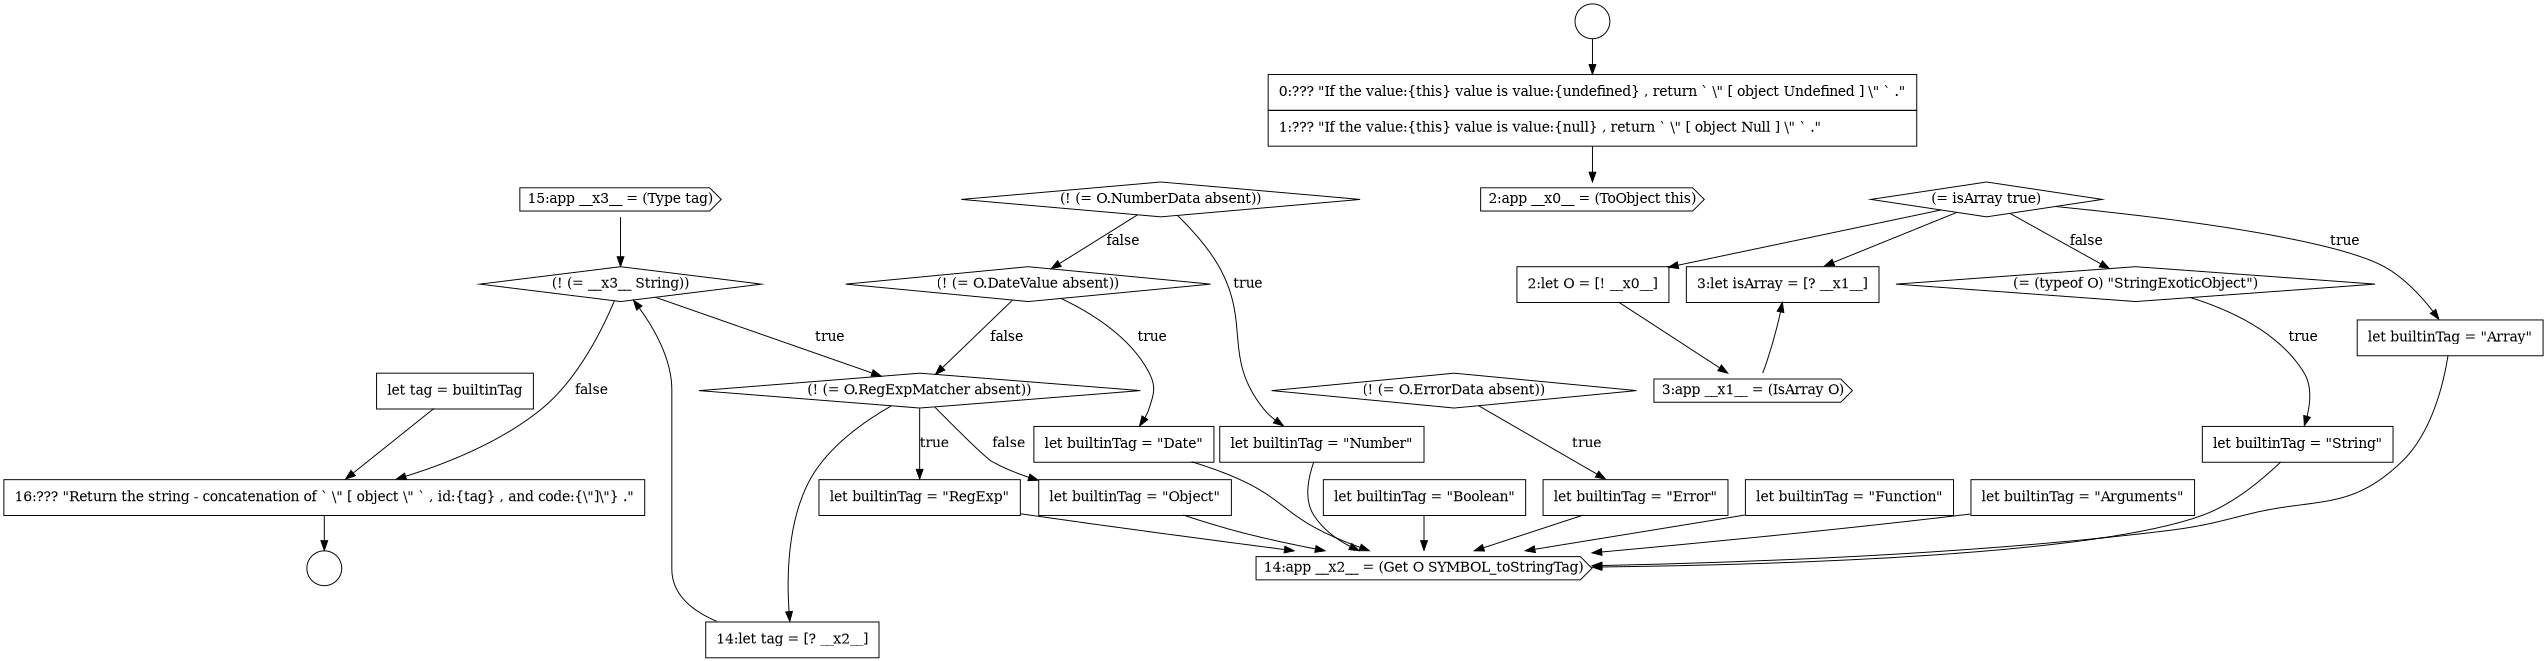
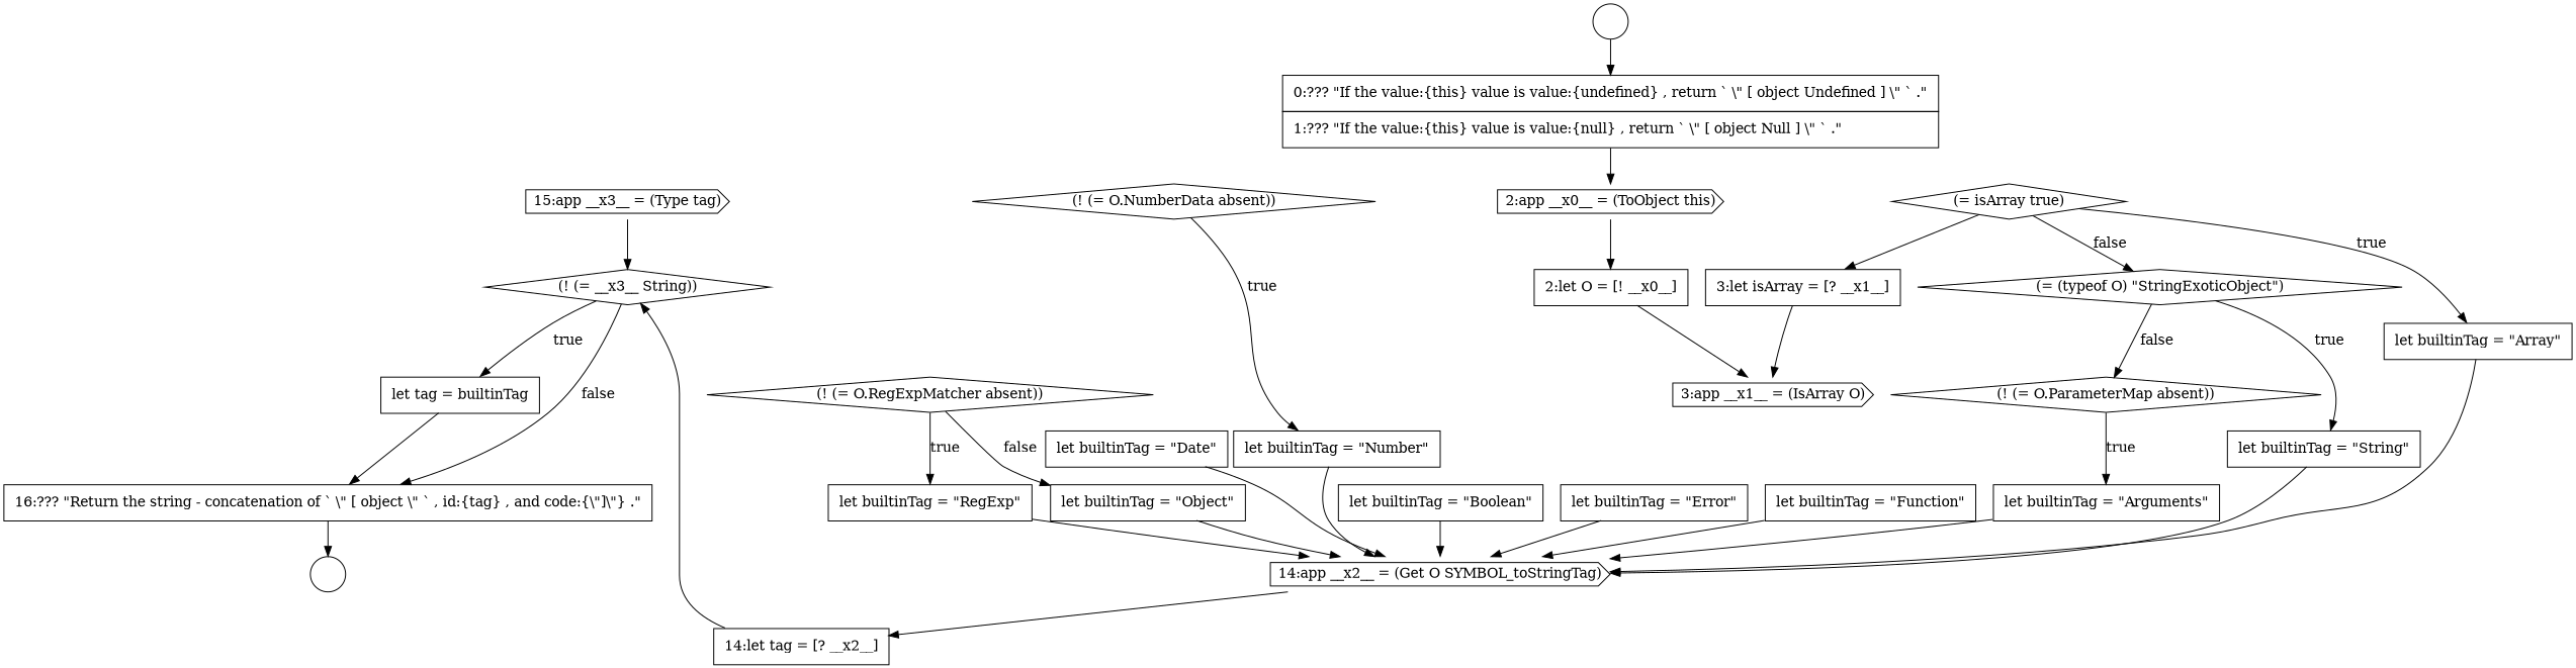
  digraph {
    node [color=black fillcolor=white shape=none style=filled margin=0]
    edge [color=black]
    n1 [label=<<font color="black">15:app __x3__ = (Type tag)</font>> shape=cds margin=""]
    n2 [label=<<font color="black">(! (= __x3__ String))</font>> shape=diamond margin=""]
    n3 [label=<<font color="black">     <table border="0" cellborder="1" cellspacing="0" cellpadding="10">       <tr><td align="left">let tag = builtinTag</td></tr>     </table>   </font>>]
    n4 [label=<<font color="black">     <table border="0" cellborder="1" cellspacing="0" cellpadding="10">       <tr><td align="left">16:??? &quot;Return the string - concatenation of ` \&quot; [ object \&quot; ` , id:{tag} , and code:{\&quot;]\&quot;} .&quot;</td></tr>     </table>   </font>>]
    n5 [label=<<font color="black">(= (typeof O) &quot;StringExoticObject&quot;)</font>> shape=diamond margin=""]
+   n6 [label=<<font color="black">(! (= O.ParameterMap absent))</font>> shape=diamond margin=""]
    n7 [label=<<font color="black">     <table border="0" cellborder="1" cellspacing="0" cellpadding="10">       <tr><td align="left">let builtinTag = &quot;String&quot;</td></tr>     </table>   </font>>]
    n8 [label=<<font color="black">     <table border="0" cellborder="1" cellspacing="0" cellpadding="10">       <tr><td align="left">let builtinTag = &quot;Arguments&quot;</td></tr>     </table>   </font>>]
    n9 [label=<<font color="black">14:app __x2__ = (Get O SYMBOL_toStringTag)</font>> shape=cds margin=""]
    n10 [label=<<font color="black">(! (= O.NumberData absent))</font>> shape=diamond margin=""]
    n11 [label=<<font color="black">     <table border="0" cellborder="1" cellspacing="0" cellpadding="10">       <tr><td align="left">let builtinTag = &quot;Number&quot;</td></tr>     </table>   </font>>]
-   n12 [label=<<font color="black">(! (= O.DateValue absent))</font>> shape=diamond margin=""]
    n13 [label=<<font color="black">(! (= O.RegExpMatcher absent))</font>> shape=diamond margin=""]
    n14 [label=<<font color="black">     <table border="0" cellborder="1" cellspacing="0" cellpadding="10">       <tr><td align="left">let builtinTag = &quot;Date&quot;</td></tr>     </table>   </font>>]
    n15 [label=<<font color="black">     <table border="0" cellborder="1" cellspacing="0" cellpadding="10">       <tr><td align="left">let builtinTag = &quot;RegExp&quot;</td></tr>     </table>   </font>>]
    n16 [label=<<font color="black">     <table border="0" cellborder="1" cellspacing="0" cellpadding="10">       <tr><td align="left">14:let tag = [? __x2__]</td></tr>     </table>   </font>>]
    n17 [label=<<font color="black">     <table border="0" cellborder="1" cellspacing="0" cellpadding="10">       <tr><td align="left">let builtinTag = &quot;Object&quot;</td></tr>     </table>   </font>>]
    n18 [label=<<font color="black">     <table border="0" cellborder="1" cellspacing="0" cellpadding="10">       <tr><td align="left">let builtinTag = &quot;Array&quot;</td></tr>     </table>   </font>>]
    n19 [label=" " shape=circle margin=""]
    n20 [label=<<font color="black">(= isArray true)</font>> shape=diamond margin=""]
    n21 [label=<<font color="black">     <table border="0" cellborder="1" cellspacing="0" cellpadding="10">       <tr><td align="left">3:let isArray = [? __x1__]</td></tr>     </table>   </font>>]
    n22 [label=<<font color="black">     <table border="0" cellborder="1" cellspacing="0" cellpadding="10">       <tr><td align="left">let builtinTag = &quot;Boolean&quot;</td></tr>     </table>   </font>>]
    n23 [label=<<font color="black">3:app __x1__ = (IsArray O)</font>> shape=cds margin=""]
-   n24 [label=<<font color="black">(! (= O.ErrorData absent))</font>> shape=diamond margin=""]
    n25 [label=<<font color="black">     <table border="0" cellborder="1" cellspacing="0" cellpadding="10">       <tr><td align="left">let builtinTag = &quot;Error&quot;</td></tr>     </table>   </font>>]
    n26 [label=<<font color="black">     <table border="0" cellborder="1" cellspacing="0" cellpadding="10">       <tr><td align="left">2:let O = [! __x0__]</td></tr>     </table>   </font>>]
    n27 [label=<<font color="black">     <table border="0" cellborder="1" cellspacing="0" cellpadding="10">       <tr><td align="left">0:??? &quot;If the value:{this} value is value:{undefined} , return ` \&quot; [ object Undefined ] \&quot; ` .&quot;</td></tr>       <tr><td align="left">1:??? &quot;If the value:{this} value is value:{null} , return ` \&quot; [ object Null ] \&quot; ` .&quot;</td></tr>     </table>   </font>>]
    n28 [label=<<font color="black">2:app __x0__ = (ToObject this)</font>> shape=cds margin=""]
    n29 [label=<<font color="black">     <table border="0" cellborder="1" cellspacing="0" cellpadding="10">       <tr><td align="left">let builtinTag = &quot;Function&quot;</td></tr>     </table>   </font>>]
    n30 [label=" " shape=circle margin=""]
    n1 -> n2
-   n2 -> n13 [label=<<font color="black">true</font>>]
+   n2 -> n3 [label=<<font color="black">true</font>>]
    n2 -> n4 [label=<<font color="black">false</font>>]
    n3 -> n4
    n4 -> n19
+   n5 -> n6 [label=<<font color="black">false</font>>]
    n5 -> n7 [label=<<font color="black">true</font>>]
+   n6 -> n8 [label=<<font color="black">true</font>>]
    n7 -> n9
    n8 -> n9
-   n13 -> n16
+   n9 -> n16
    n10 -> n11 [label=<<font color="black">true</font>>]
-   n10 -> n12 [label=<<font color="black">false</font>>]
    n11 -> n9
-   n12 -> n13 [label=<<font color="black">false</font>>]
-   n12 -> n14 [label=<<font color="black">true</font>>]
    n13 -> n15 [label=<<font color="black">true</font>>]
    n13 -> n17 [label=<<font color="black">false</font>>]
    n14 -> n9
    n15 -> n9
    n16 -> n2
    n17 -> n9
    n18 -> n9
    n20 -> n5 [label=<<font color="black">false</font>>]
    n20 -> n18 [label=<<font color="black">true</font>>]
    n20 -> n21
    n22 -> n9
-   n23 -> n21
-   n24 -> n25 [label=<<font color="black">true</font>>]
+   n21 -> n23
    n25 -> n9
    n26 -> n23
    n27 -> n28
-   n20 -> n26
+   n28 -> n26
    n29 -> n9
    n30 -> n27
  }
